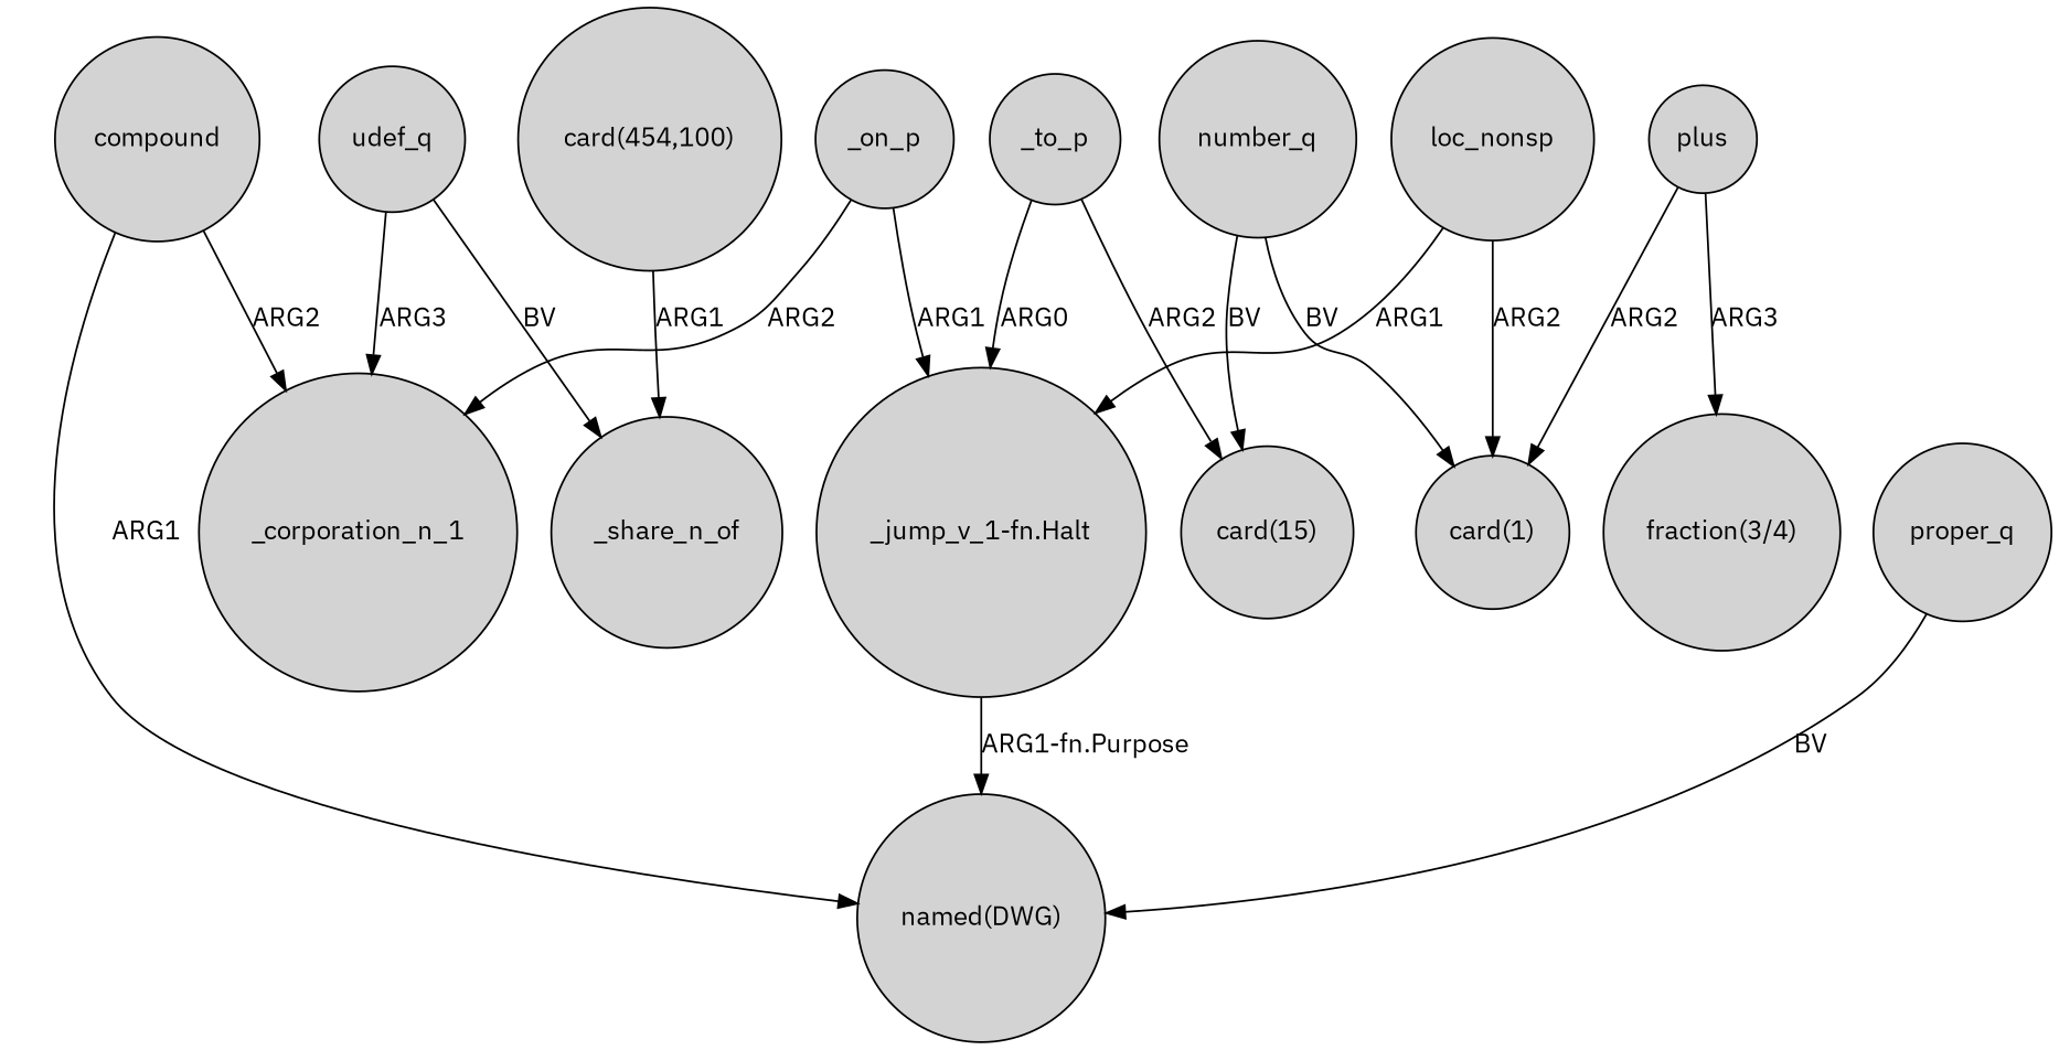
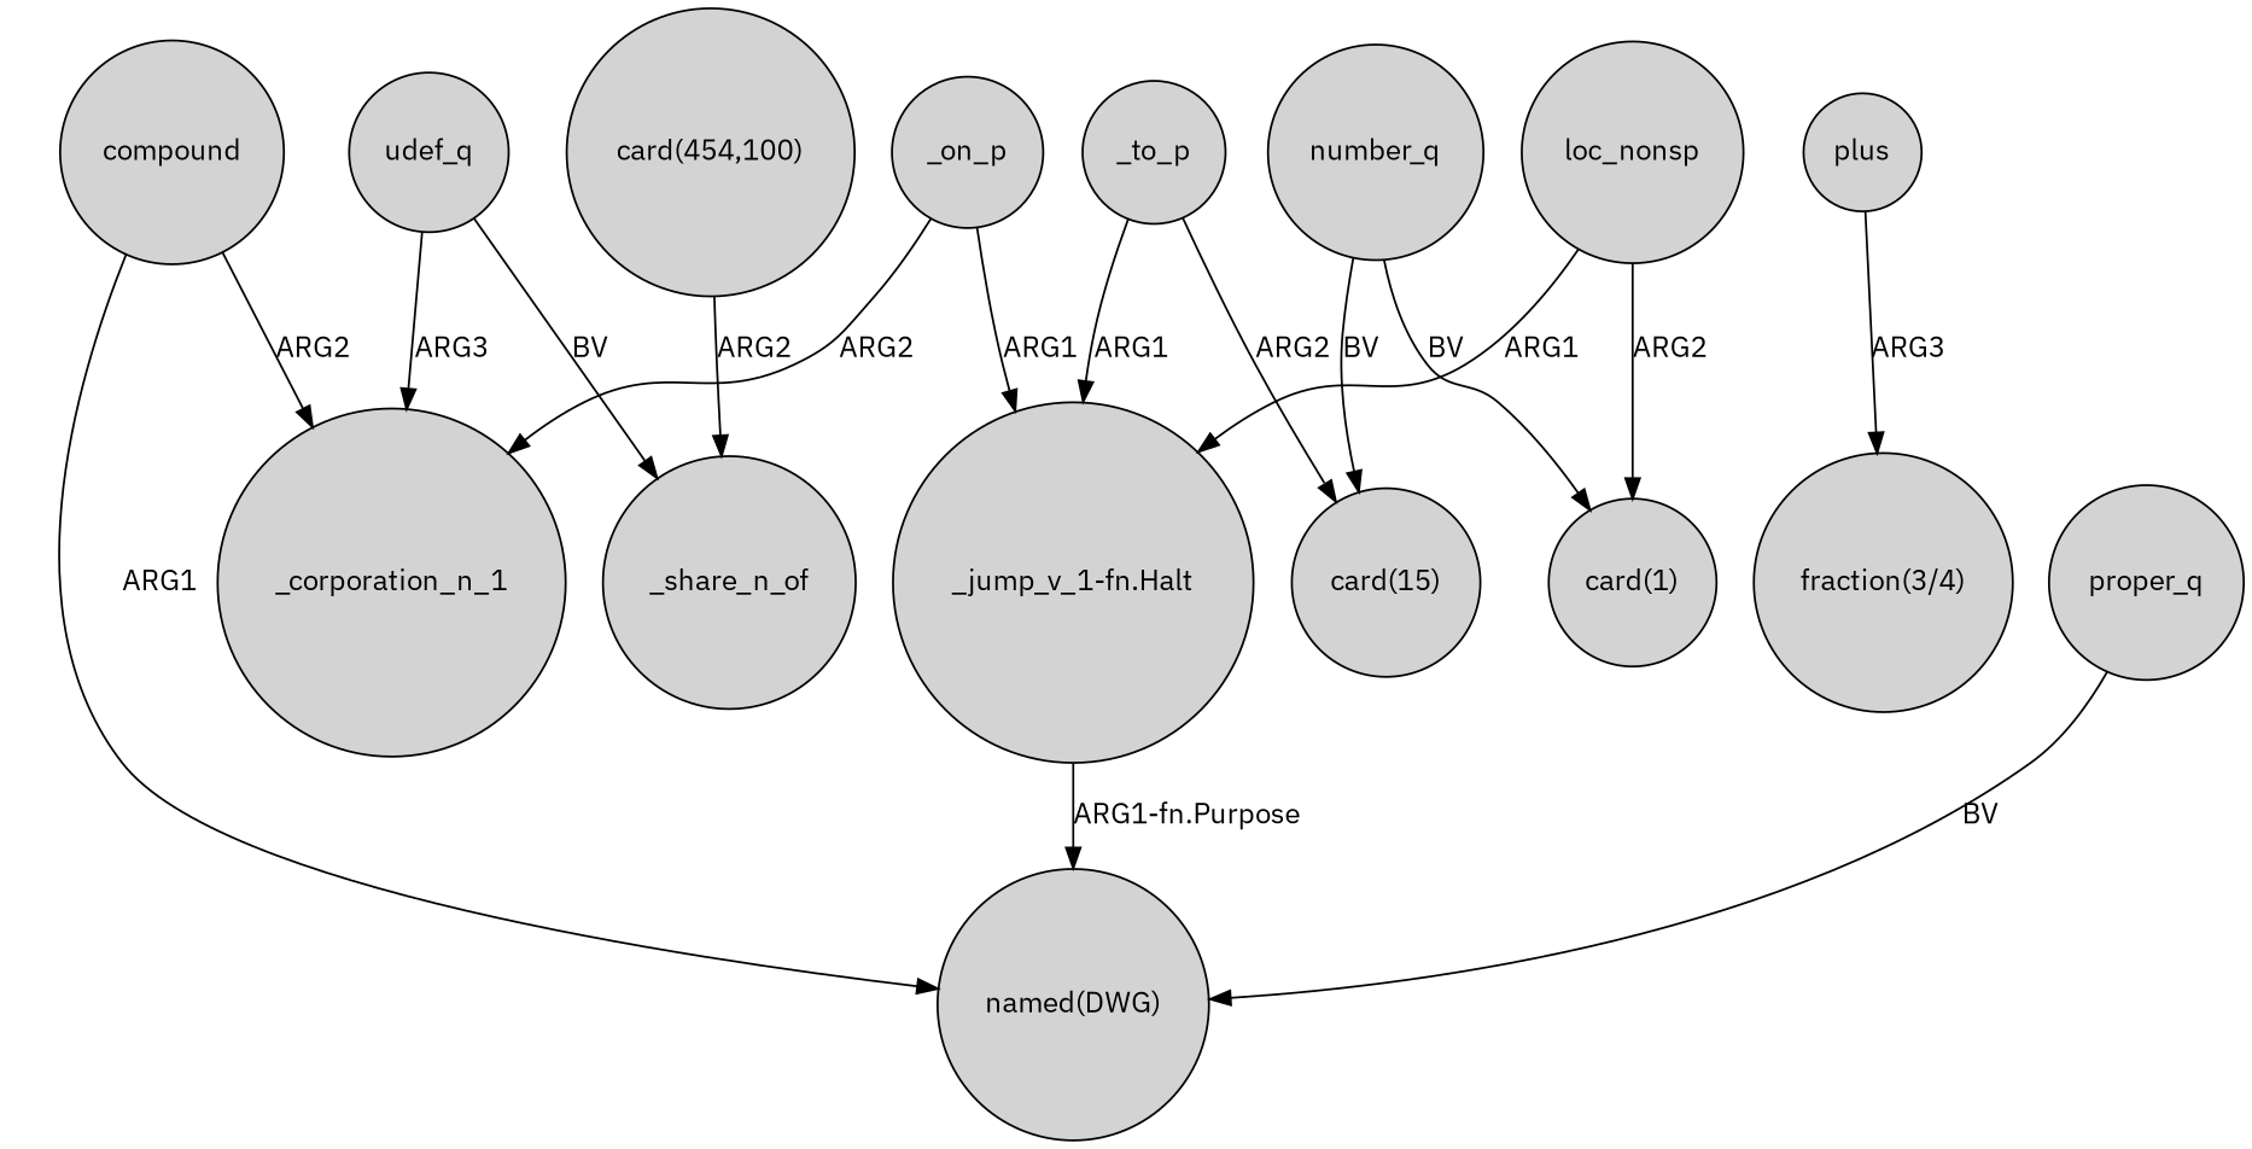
  digraph {
    fontname="IBM Plex Sans"
    node [fontname="IBM Plex Sans" shape=circle style=filled]
    edge [fontname="IBM Plex Sans"]
    udef_q
    _corporation_n_1
    _share_n_of
    compound
    "named(DWG)"
    "_jump_v_1-fn.Halt"
    n7 [label="fraction(3/4)"]
    plus
    "card(1)"
    "card(454,100)"
    _to_p
    "card(15)"
    _on_p
    loc_nonsp
    number_q
    proper_q
    udef_q -> _corporation_n_1 [label=ARG3]
    udef_q -> _share_n_of [label=BV]
    compound -> _corporation_n_1 [label=ARG2]
    compound -> "named(DWG)" [label=ARG1]
    "_jump_v_1-fn.Halt" -> "named(DWG)" [label="ARG1-fn.Purpose"]
    plus -> n7 [label=ARG3]
-   plus -> "card(1)" [label=ARG2]
-   "card(454,100)" -> _share_n_of [label=ARG1]
-   _to_p -> "_jump_v_1-fn.Halt" [label=ARG0]
+   "card(454,100)" -> _share_n_of [label=ARG2]
+   _to_p -> "_jump_v_1-fn.Halt" [label=ARG1]
    _to_p -> "card(15)" [label=ARG2]
    _on_p -> _corporation_n_1 [label=ARG2]
    _on_p -> "_jump_v_1-fn.Halt" [label=ARG1]
    loc_nonsp -> "_jump_v_1-fn.Halt" [label=ARG1]
    loc_nonsp -> "card(1)" [label=ARG2]
    number_q -> "card(1)" [label=BV]
    number_q -> "card(15)" [label=BV]
    proper_q -> "named(DWG)" [label=BV]
  }
